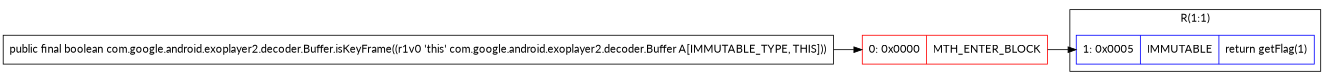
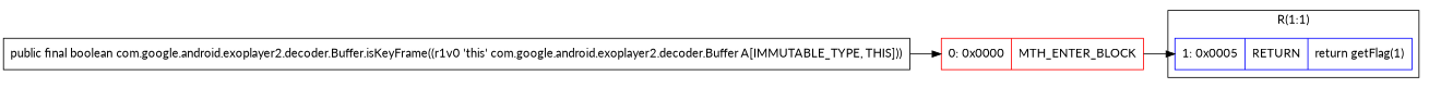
  digraph {
    rankdir=LR
    fontname=Lato
    node [shape=record fontname=Lato]
    edge [fontname=Lato]
-   n1 [color=blue label="{1\:\ 0x0005|IMMUTABLE\l|return getFlag(1)\l}"]
+   n1 [color=blue label="{1\:\ 0x0005|RETURN\l|return getFlag(1)\l}"]
    n2 [color=red label="{0\:\ 0x0000|MTH_ENTER_BLOCK\l}"]
    n3 [label="{public final boolean com.google.android.exoplayer2.decoder.Buffer.isKeyFrame((r1v0 'this' com.google.android.exoplayer2.decoder.Buffer A[IMMUTABLE_TYPE, THIS])) }"]
    subgraph cluster_1 {
      label="R(1:1)"
      n1
    }
    n2 -> n1
    n3 -> n2
  }
